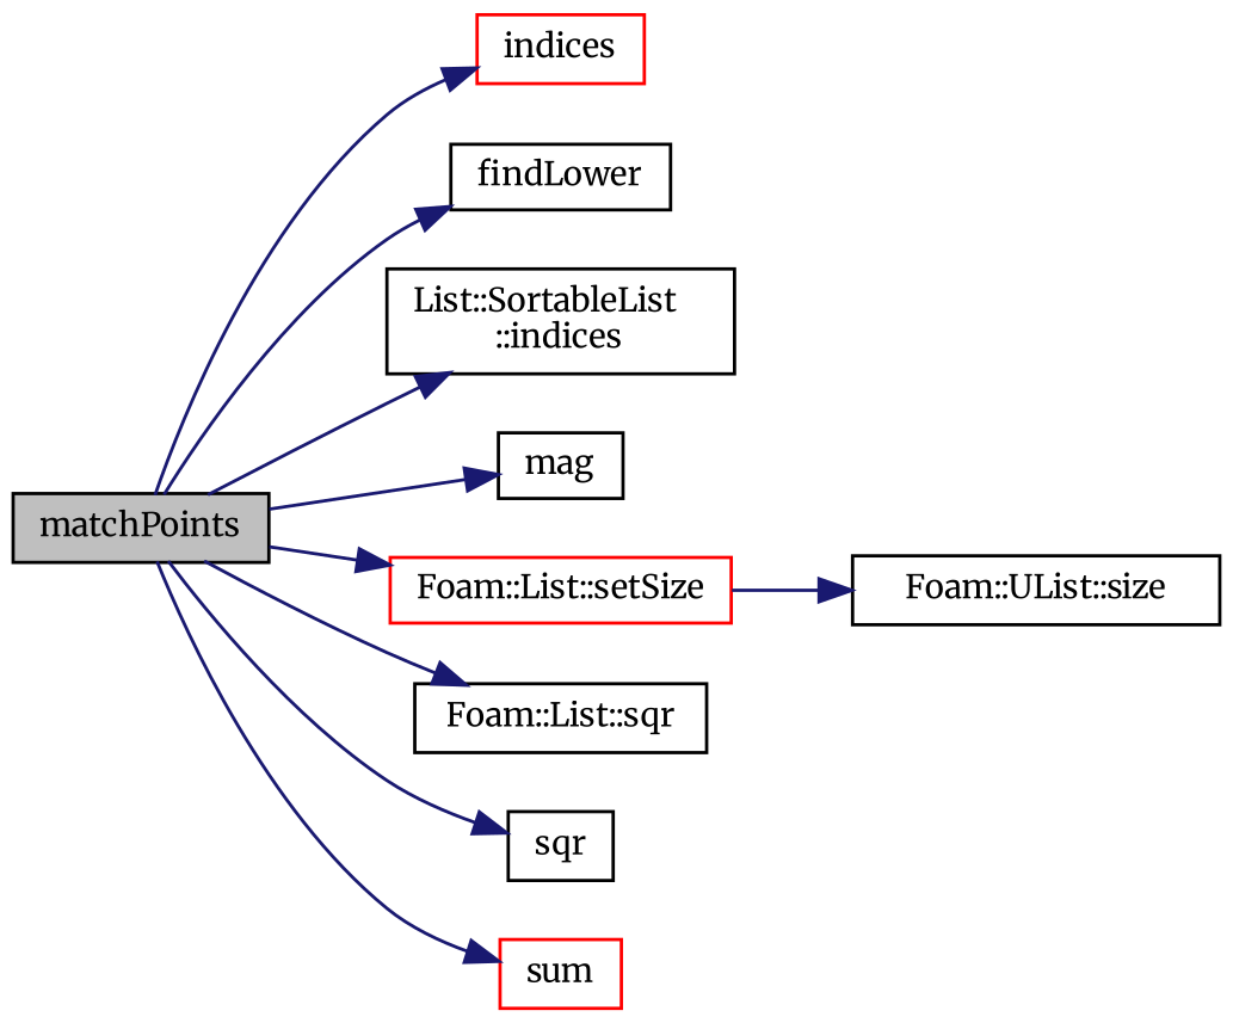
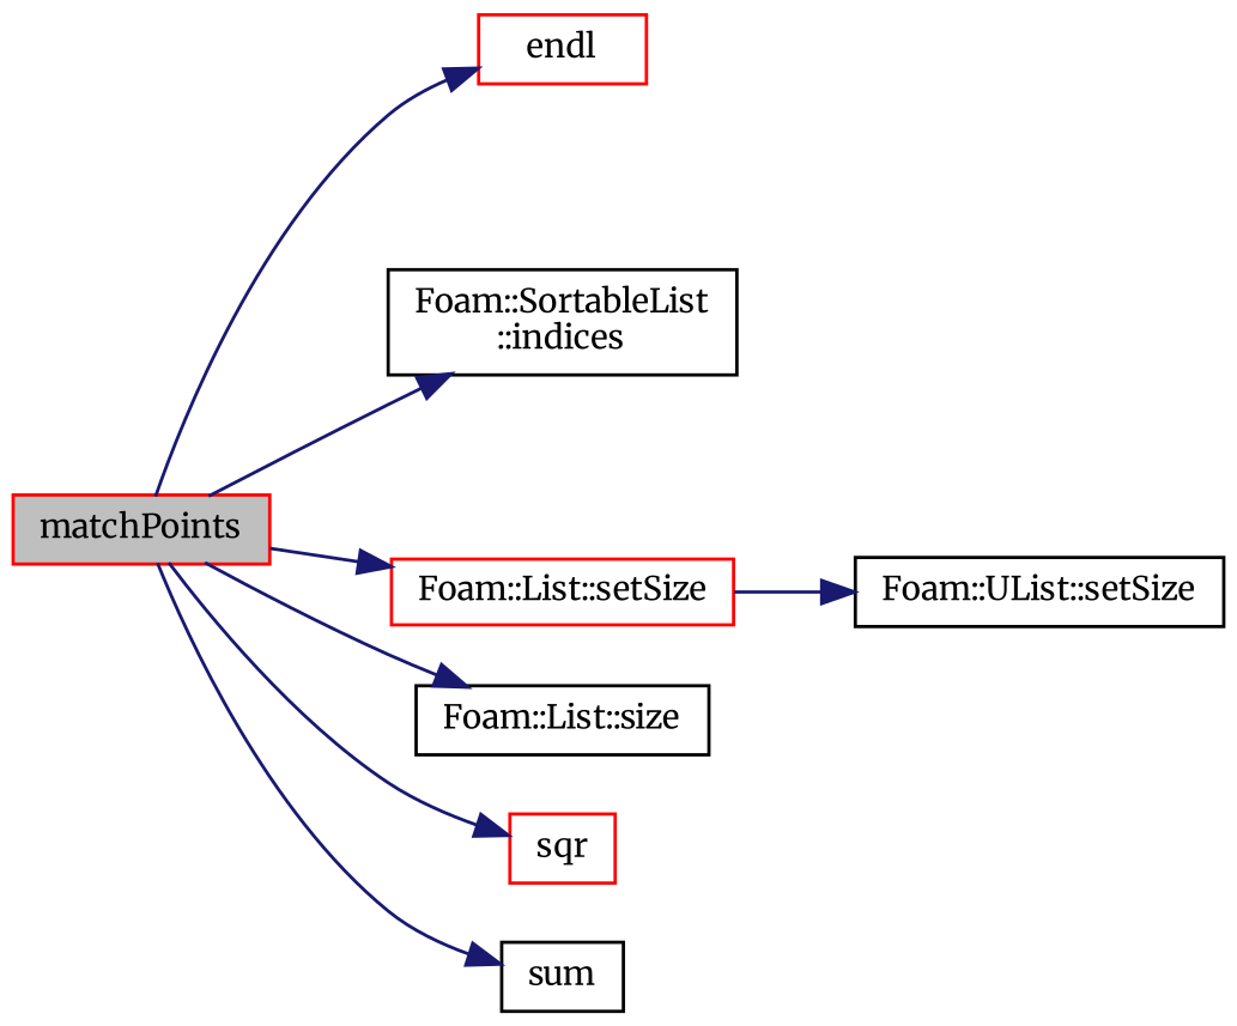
  digraph {
    fontname=Merriweather
    rankdir=LR
    node [color=black fontname=Merriweather fontsize=10 shape=record]
    edge [color=midnightblue fontname=Merriweather fontsize=10 labelfontname=Helvetica labelfontsize=10 style=solid]
-   n1 [fillcolor=grey75 fontcolor=black height=0.2 label=matchPoints style=filled width=0.4]
-   n2 [color=red height=0.2 label=indices width=0.4]
-   n3 [height=0.2 label=findLower width=0.4]
-   n4 [height=0.2 label="List::SortableList\l::indices" width=0.4]
-   n5 [height=0.2 label=mag width=0.4]
+   n1 [color=red fillcolor=grey75 fontcolor=black height=0.2 label=matchPoints style=filled width=0.4]
+   n2 [color=red height=0.2 label=endl width=0.4]
+   n4 [height=0.2 label="Foam::SortableList\l::indices" width=0.4]
    n6 [color=red height=0.2 label="Foam::List::setSize" width=0.4]
-   n7 [height=0.2 label="Foam::List::sqr" width=0.4]
-   n8 [height=0.2 label=sqr width=0.4]
-   n9 [color=red height=0.2 label=sum width=0.4]
-   n10 [height=0.2 label="Foam::UList::size" width=0.4]
+   n7 [height=0.2 label="Foam::List::size" width=0.4]
+   n8 [color=red height=0.2 label=sqr width=0.4]
+   n9 [height=0.2 label=sum width=0.4]
+   n10 [height=0.2 label="Foam::UList::setSize" width=0.4]
    n1 -> n2
-   n1 -> n3
    n1 -> n4
-   n1 -> n5
    n1 -> n6
    n1 -> n7
    n1 -> n8
    n1 -> n9
    n6 -> n10
  }
